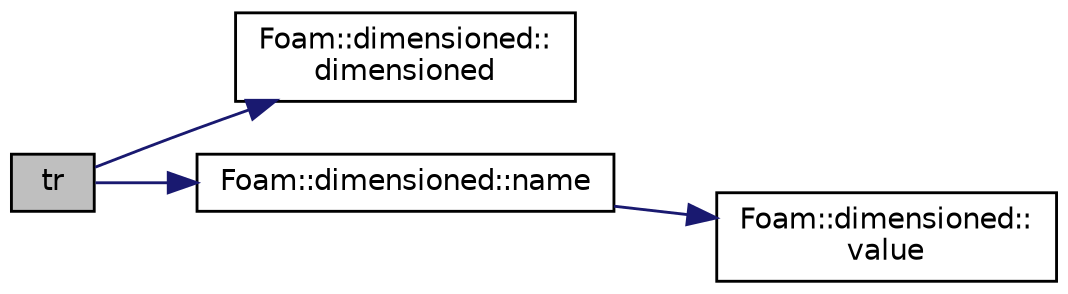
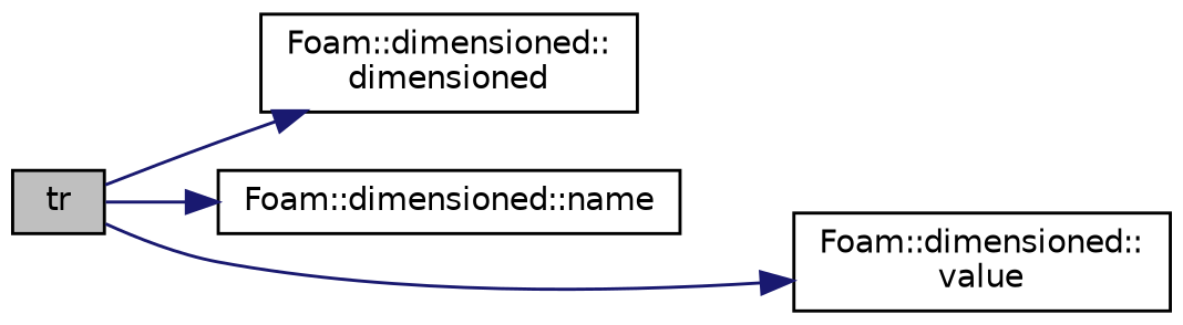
  digraph {
    rankdir=LR
    node [color=black fontname=Helvetica fontsize=10 shape=record]
    edge [color=midnightblue fontname=Helvetica fontsize=10 labelfontname=Helvetica labelfontsize=10 style=solid]
    n1 [fillcolor=grey75 fontcolor=black height=0.2 label=tr style=filled width=0.4]
    n2 [height=0.2 label="Foam::dimensioned::\ldimensioned" width=0.4]
    n3 [height=0.2 label="Foam::dimensioned::name" width=0.4]
    n4 [height=0.2 label="Foam::dimensioned::\lvalue" width=0.4]
    n1 -> n2
    n1 -> n3
-   n3 -> n4
+   n1 -> n4
  }
